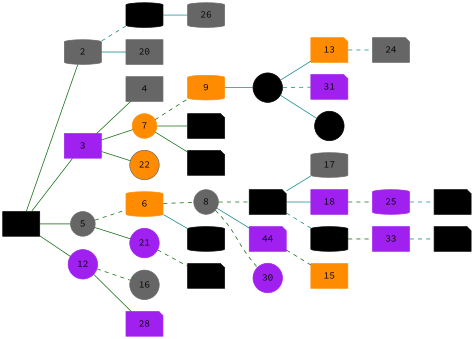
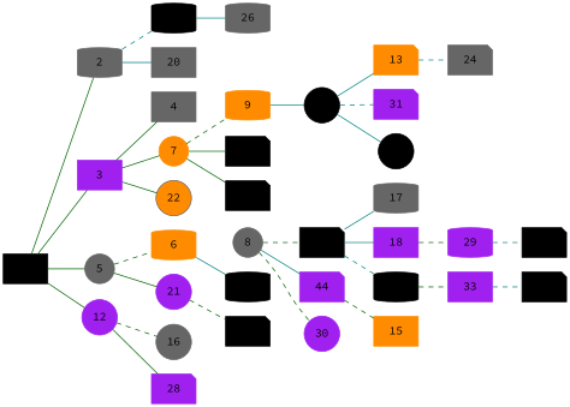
  graph {
    fontname="Source Code Pro"
    rankdir=LR
    node [color=black fontname="Source Code Pro" shape=note style=filled]
    edge [color=darkgreen fontname="Source Code Pro" style=solid weight=1.0]
    1 [shape=box]
    2 [color=gray40 shape=cylinder]
    3 [color=purple shape=box]
    5 [color=gray40 shape=circle]
    12 [color=purple shape=circle]
    19 [shape=cylinder]
    20 [color=gray40 shape=box]
    4 [color=gray40 shape=box]
    7 [color=darkorange shape=circle]
    22 [color=gray40 fillcolor=darkorange shape=circle]
    6 [color=darkorange shape=cylinder]
    21 [color=purple shape=circle]
    16 [color=gray40 shape=circle]
    28 [color=purple]
    26 [color=gray40 shape=cylinder]
    9 [color=darkorange shape=cylinder]
    27
    34
    8 [color=gray40 shape=circle]
    36 [shape=cylinder]
    35
    10
    n23 [color=purple label=44]
    30 [color=purple shape=circle]
    11 [shape=circle]
    17 [color=gray40 shape=cylinder]
    18 [color=purple shape=box]
    23 [shape=cylinder]
    15 [color=darkorange shape=box]
    13 [color=darkorange]
    31 [color=purple]
    37 [shape=circle]
-   25 [color=purple shape=cylinder]
+   25 [color=purple shape=cylinder label=29]
    33 [color=purple shape=box]
    24 [color=gray40]
    32
    38
    1 -- 2
    1 -- 3
    1 -- 5
    1 -- 12 [weight=2.0]
    2 -- 19 [color=teal style=dashed]
    2 -- 20 [color=teal]
    3 -- 4
    3 -- 7
    3 -- 22
    5 -- 6 [style=dashed]
    5 -- 21
    12 -- 16 [style=dashed]
    12 -- 28
    19 -- 26 [color=teal]
    7 -- 9 [style=dashed]
    7 -- 27 [weight=2.0]
    7 -- 34
-   6 -- 8 [style=dashed]
    6 -- 36 [color=teal]
    21 -- 35 [style=dashed]
    9 -- 11 [color=teal weight=2.0]
    8 -- 10 [style=dashed weight=2.0]
    8 -- n23 [color=teal]
    8 -- 30 [style=dashed]
    10 -- 17 [color=teal]
    10 -- 18 [color=teal]
    10 -- 23 [color=teal style=dashed]
    n23 -- 15 [style=dashed]
    11 -- 13 [color=teal]
    11 -- 31 [color=teal style=dashed]
    11 -- 37 [color=teal]
    18 -- 25 [style=dashed]
    23 -- 33 [style=dashed]
    13 -- 24 [color=teal style=dashed]
    25 -- 32 [color=teal style=dashed]
    33 -- 38 [color=teal style=dashed]
  }
